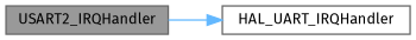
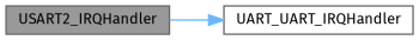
  digraph {
    rankdir=LR
    fontname="Fira Sans"
    node [fontname="Fira Sans" fontsize=10 shape=box style=filled]
    n1 [color=gray40 fillcolor=grey60 fontcolor=black height=0.2 label=USART2_IRQHandler width=0.4]
-   n2 [color=grey40 fillcolor=white height=0.2 label=HAL_UART_IRQHandler width=0.4]
+   n2 [color=grey40 fillcolor=white height=0.2 label=UART_UART_IRQHandler width=0.4]
    n1 -> n2 [color=steelblue1 fontname="Fira Sans" fontsize=10 labelfontname=Helvetica labelfontsize=10 style=solid]
  }
